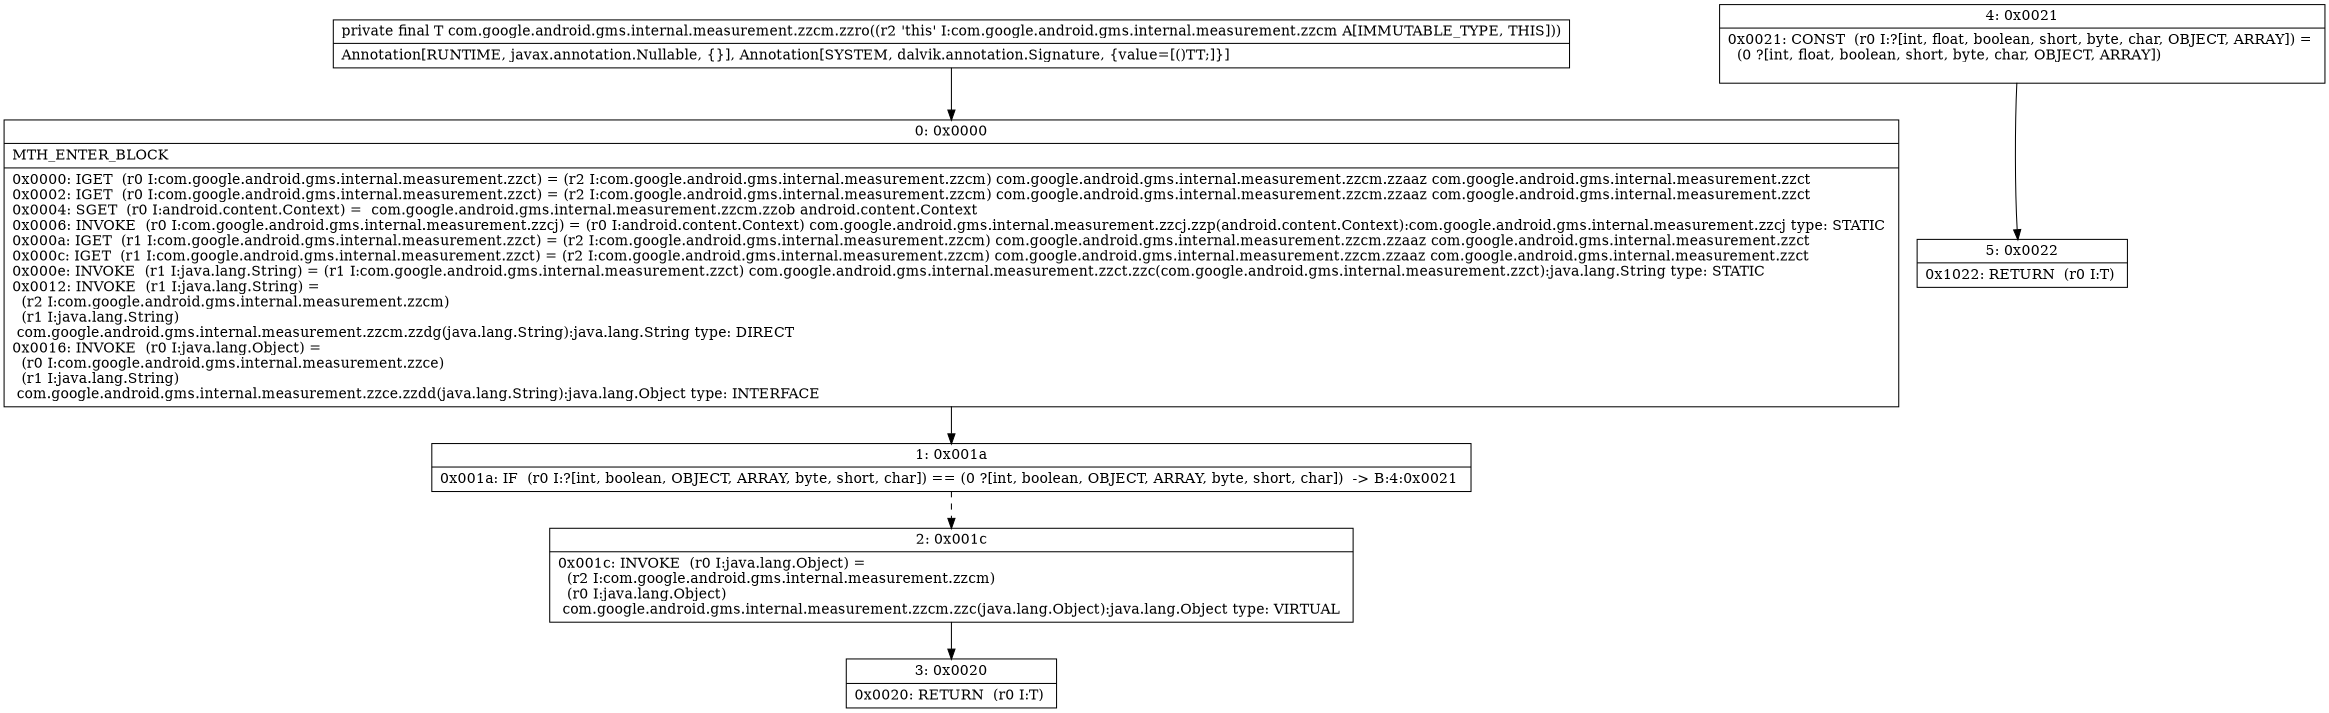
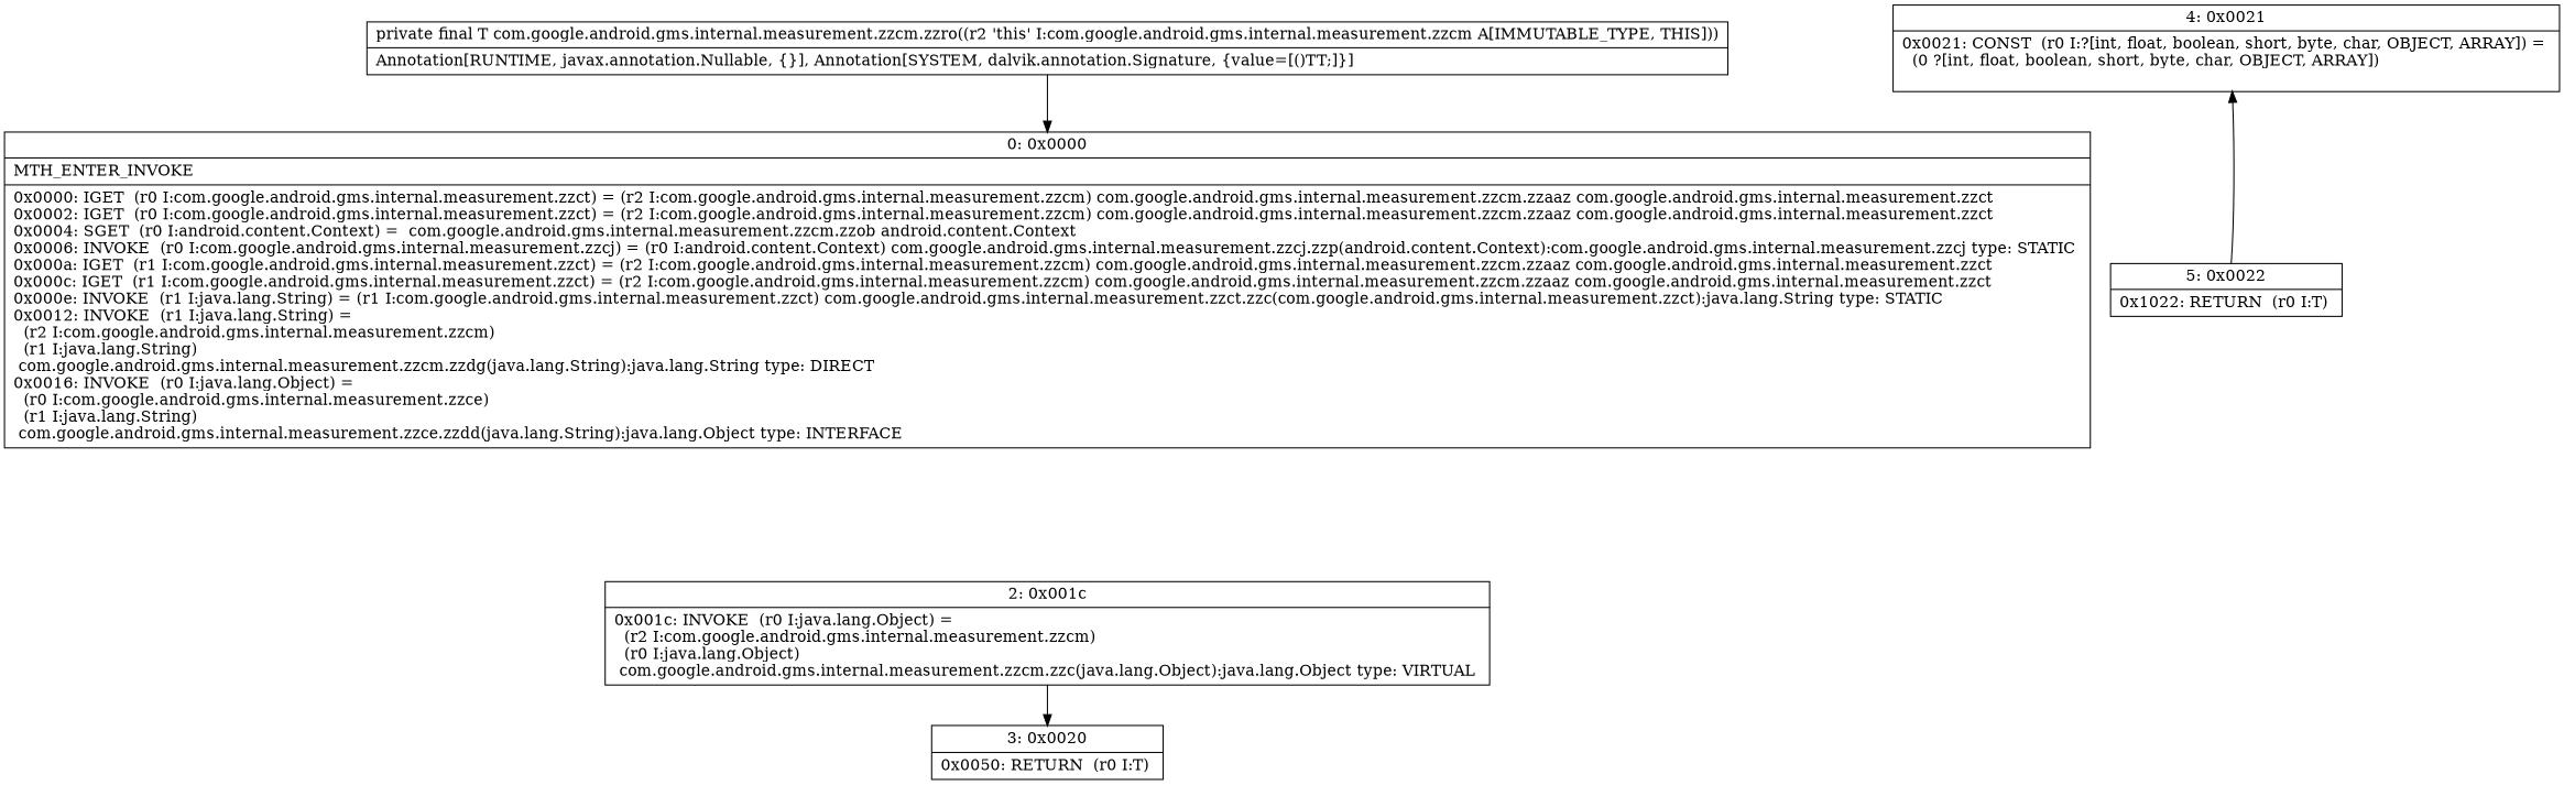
  digraph {
    node [shape=record]
-   n1 [label="{0\:\ 0x0000|MTH_ENTER_BLOCK\l|0x0000: IGET  (r0 I:com.google.android.gms.internal.measurement.zzct) = (r2 I:com.google.android.gms.internal.measurement.zzcm) com.google.android.gms.internal.measurement.zzcm.zzaaz com.google.android.gms.internal.measurement.zzct \l0x0002: IGET  (r0 I:com.google.android.gms.internal.measurement.zzct) = (r2 I:com.google.android.gms.internal.measurement.zzcm) com.google.android.gms.internal.measurement.zzcm.zzaaz com.google.android.gms.internal.measurement.zzct \l0x0004: SGET  (r0 I:android.content.Context) =  com.google.android.gms.internal.measurement.zzcm.zzob android.content.Context \l0x0006: INVOKE  (r0 I:com.google.android.gms.internal.measurement.zzcj) = (r0 I:android.content.Context) com.google.android.gms.internal.measurement.zzcj.zzp(android.content.Context):com.google.android.gms.internal.measurement.zzcj type: STATIC \l0x000a: IGET  (r1 I:com.google.android.gms.internal.measurement.zzct) = (r2 I:com.google.android.gms.internal.measurement.zzcm) com.google.android.gms.internal.measurement.zzcm.zzaaz com.google.android.gms.internal.measurement.zzct \l0x000c: IGET  (r1 I:com.google.android.gms.internal.measurement.zzct) = (r2 I:com.google.android.gms.internal.measurement.zzcm) com.google.android.gms.internal.measurement.zzcm.zzaaz com.google.android.gms.internal.measurement.zzct \l0x000e: INVOKE  (r1 I:java.lang.String) = (r1 I:com.google.android.gms.internal.measurement.zzct) com.google.android.gms.internal.measurement.zzct.zzc(com.google.android.gms.internal.measurement.zzct):java.lang.String type: STATIC \l0x0012: INVOKE  (r1 I:java.lang.String) = \l  (r2 I:com.google.android.gms.internal.measurement.zzcm)\l  (r1 I:java.lang.String)\l com.google.android.gms.internal.measurement.zzcm.zzdg(java.lang.String):java.lang.String type: DIRECT \l0x0016: INVOKE  (r0 I:java.lang.Object) = \l  (r0 I:com.google.android.gms.internal.measurement.zzce)\l  (r1 I:java.lang.String)\l com.google.android.gms.internal.measurement.zzce.zzdd(java.lang.String):java.lang.Object type: INTERFACE \l}"]
-   n2 [label="{1\:\ 0x001a|0x001a: IF  (r0 I:?[int, boolean, OBJECT, ARRAY, byte, short, char]) == (0 ?[int, boolean, OBJECT, ARRAY, byte, short, char])  \-\> B:4:0x0021 \l}"]
+   n1 [label="{0\:\ 0x0000|MTH_ENTER_INVOKE\l|0x0000: IGET  (r0 I:com.google.android.gms.internal.measurement.zzct) = (r2 I:com.google.android.gms.internal.measurement.zzcm) com.google.android.gms.internal.measurement.zzcm.zzaaz com.google.android.gms.internal.measurement.zzct \l0x0002: IGET  (r0 I:com.google.android.gms.internal.measurement.zzct) = (r2 I:com.google.android.gms.internal.measurement.zzcm) com.google.android.gms.internal.measurement.zzcm.zzaaz com.google.android.gms.internal.measurement.zzct \l0x0004: SGET  (r0 I:android.content.Context) =  com.google.android.gms.internal.measurement.zzcm.zzob android.content.Context \l0x0006: INVOKE  (r0 I:com.google.android.gms.internal.measurement.zzcj) = (r0 I:android.content.Context) com.google.android.gms.internal.measurement.zzcj.zzp(android.content.Context):com.google.android.gms.internal.measurement.zzcj type: STATIC \l0x000a: IGET  (r1 I:com.google.android.gms.internal.measurement.zzct) = (r2 I:com.google.android.gms.internal.measurement.zzcm) com.google.android.gms.internal.measurement.zzcm.zzaaz com.google.android.gms.internal.measurement.zzct \l0x000c: IGET  (r1 I:com.google.android.gms.internal.measurement.zzct) = (r2 I:com.google.android.gms.internal.measurement.zzcm) com.google.android.gms.internal.measurement.zzcm.zzaaz com.google.android.gms.internal.measurement.zzct \l0x000e: INVOKE  (r1 I:java.lang.String) = (r1 I:com.google.android.gms.internal.measurement.zzct) com.google.android.gms.internal.measurement.zzct.zzc(com.google.android.gms.internal.measurement.zzct):java.lang.String type: STATIC \l0x0012: INVOKE  (r1 I:java.lang.String) = \l  (r2 I:com.google.android.gms.internal.measurement.zzcm)\l  (r1 I:java.lang.String)\l com.google.android.gms.internal.measurement.zzcm.zzdg(java.lang.String):java.lang.String type: DIRECT \l0x0016: INVOKE  (r0 I:java.lang.Object) = \l  (r0 I:com.google.android.gms.internal.measurement.zzce)\l  (r1 I:java.lang.String)\l com.google.android.gms.internal.measurement.zzce.zzdd(java.lang.String):java.lang.Object type: INTERFACE \l}"]
    n3 [label="{2\:\ 0x001c|0x001c: INVOKE  (r0 I:java.lang.Object) = \l  (r2 I:com.google.android.gms.internal.measurement.zzcm)\l  (r0 I:java.lang.Object)\l com.google.android.gms.internal.measurement.zzcm.zzc(java.lang.Object):java.lang.Object type: VIRTUAL \l}"]
-   n4 [label="{3\:\ 0x0020|0x0020: RETURN  (r0 I:T) \l}"]
+   n4 [label="{3\:\ 0x0020|0x0050: RETURN  (r0 I:T) \l}"]
    n5 [label="{4\:\ 0x0021|0x0021: CONST  (r0 I:?[int, float, boolean, short, byte, char, OBJECT, ARRAY]) = \l  (0 ?[int, float, boolean, short, byte, char, OBJECT, ARRAY])\l \l}"]
    n6 [label="{5\:\ 0x0022|0x1022: RETURN  (r0 I:T) \l}"]
    n7 [label="{private final T com.google.android.gms.internal.measurement.zzcm.zzro((r2 'this' I:com.google.android.gms.internal.measurement.zzcm A[IMMUTABLE_TYPE, THIS]))  | Annotation[RUNTIME, javax.annotation.Nullable, \{\}], Annotation[SYSTEM, dalvik.annotation.Signature, \{value=[()TT;]\}]\l}"]
-   n1 -> n2
-   n2 -> n3 [style=dashed]
    n3 -> n4
-   n5 -> n6
+   n6 -> n5
    n7 -> n1
  }
